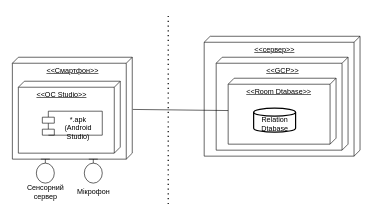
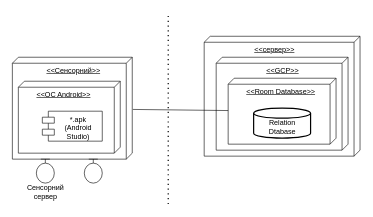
  <mxCell id="0" />
  <mxCell id="1" parent="0" />
- <mxCell id="2" value="&lt;span style=&quot;white-space: pre;&quot;&gt;&#09;&lt;/span&gt;&lt;span style=&quot;white-space: pre;&quot;&gt;&#09;&lt;/span&gt;&amp;lt;&amp;lt;Смартфон&amp;gt;&amp;gt;" style="verticalAlign=top;align=left;spacingTop=8;spacingLeft=2;spacingRight=12;shape=cube;size=10;direction=south;fontStyle=4;html=1;whiteSpace=wrap;" parent="1" vertex="1"><mxGeometry x="20" y="95" width="200" height="170" as="geometry" /></mxCell>
- <mxCell id="3" value="&lt;div style=&quot;text-align: center;&quot;&gt;&lt;span style=&quot;background-color: initial;&quot;&gt;&lt;span style=&quot;white-space: pre;&quot;&gt;&#09;&lt;/span&gt;&amp;lt;&amp;lt;OC Studio&amp;gt;&amp;gt;&lt;/span&gt;&lt;/div&gt;" style="verticalAlign=top;align=left;spacingTop=8;spacingLeft=2;spacingRight=12;shape=cube;size=10;direction=south;fontStyle=4;html=1;whiteSpace=wrap;" parent="1" vertex="1"><mxGeometry x="30" y="135" width="170" height="120" as="geometry" /></mxCell>
- <mxCell id="4" value="*.apk&lt;br&gt;(Android Studio)" style="shape=module;align=left;spacingLeft=20;align=center;verticalAlign=top;whiteSpace=wrap;html=1;" parent="1" vertex="1"><mxGeometry x="70" y="185" width="100" height="40" as="geometry" /></mxCell>
+ <mxCell id="2" value="&lt;span style=&quot;white-space: pre;&quot;&gt;&#09;&lt;/span&gt;&lt;span style=&quot;white-space: pre;&quot;&gt;&#09;&lt;/span&gt;&amp;lt;&amp;lt;Сенсорний&amp;gt;&amp;gt;" style="verticalAlign=top;align=left;spacingTop=8;spacingLeft=2;spacingRight=12;shape=cube;size=10;direction=south;fontStyle=4;html=1;whiteSpace=wrap;" parent="1" vertex="1"><mxGeometry x="20" y="95" width="200" height="170" as="geometry" /></mxCell>
+ <mxCell id="3" value="&lt;div style=&quot;text-align: center;&quot;&gt;&lt;span style=&quot;background-color: initial;&quot;&gt;&lt;span style=&quot;white-space: pre;&quot;&gt;&#09;&lt;/span&gt;&amp;lt;&amp;lt;OC Android&amp;gt;&amp;gt;&lt;/span&gt;&lt;/div&gt;" style="verticalAlign=top;align=left;spacingTop=8;spacingLeft=2;spacingRight=12;shape=cube;size=10;direction=south;fontStyle=4;html=1;whiteSpace=wrap;" parent="1" vertex="1"><mxGeometry x="30" y="135" width="170" height="120" as="geometry" /></mxCell>
+ <mxCell id="4" value="*.apk&lt;br&gt;(Android Studio)" style="shape=module;align=left;spacingLeft=20;align=center;verticalAlign=top;whiteSpace=wrap;html=1;" parent="1" vertex="1"><mxGeometry x="70" y="185" width="100" height="50" as="geometry" /></mxCell>
  <mxCell id="5" value="" style="shape=umlBoundary;whiteSpace=wrap;html=1;direction=south;" parent="1" vertex="1"><mxGeometry x="60" y="265" width="30" height="40" as="geometry" /></mxCell>
  <mxCell id="6" value="Сенсорний &lt;br&gt;сервер" style="text;html=1;align=center;verticalAlign=middle;resizable=0;points=[];autosize=1;strokeColor=none;fillColor=none;" parent="1" vertex="1"><mxGeometry x="35" y="300" width="80" height="40" as="geometry" /></mxCell>
  <mxCell id="7" value="" style="shape=umlBoundary;whiteSpace=wrap;html=1;direction=south;" parent="1" vertex="1"><mxGeometry x="140" y="265" width="30" height="40" as="geometry" /></mxCell>
- <mxCell id="8" value="Мікрофон" style="text;html=1;align=center;verticalAlign=middle;resizable=0;points=[];autosize=1;strokeColor=none;fillColor=none;" parent="1" vertex="1"><mxGeometry x="115" y="305" width="80" height="30" as="geometry" /></mxCell>
  <mxCell id="9" value="&lt;span style=&quot;white-space: pre;&quot;&gt;&#09;&lt;/span&gt;&lt;span style=&quot;white-space: pre;&quot;&gt;&#09;&lt;/span&gt;&lt;span style=&quot;white-space: pre;&quot;&gt;&#09;&lt;/span&gt;&amp;lt;&amp;lt;сервер&amp;gt;&amp;gt;" style="verticalAlign=top;align=left;spacingTop=8;spacingLeft=2;spacingRight=12;shape=cube;size=10;direction=south;fontStyle=4;html=1;whiteSpace=wrap;" parent="1" vertex="1"><mxGeometry x="340" y="60" width="260" height="200" as="geometry" /></mxCell>
  <mxCell id="10" value="&lt;div style=&quot;text-align: center;&quot;&gt;&lt;span style=&quot;background-color: initial;&quot;&gt;&lt;span style=&quot;white-space: pre;&quot;&gt;&#09;&lt;span style=&quot;white-space: pre;&quot;&gt;&#09;&lt;/span&gt;&lt;span style=&quot;white-space: pre;&quot;&gt;&#09;&lt;/span&gt;&lt;/span&gt;&amp;lt;&amp;lt;GCP&amp;gt;&amp;gt;&lt;/span&gt;&lt;/div&gt;" style="verticalAlign=top;align=left;spacingTop=8;spacingLeft=2;spacingRight=12;shape=cube;size=10;direction=south;fontStyle=4;html=1;whiteSpace=wrap;" parent="1" vertex="1"><mxGeometry x="360" y="95" width="220" height="155" as="geometry" /></mxCell>
- <mxCell id="11" value="&lt;span style=&quot;white-space: pre;&quot;&gt;&#09;&lt;/span&gt;&amp;lt;&amp;lt;Room Dtabase&amp;gt;&amp;gt;" style="verticalAlign=top;align=left;spacingTop=8;spacingLeft=2;spacingRight=12;shape=cube;size=10;direction=south;fontStyle=4;html=1;whiteSpace=wrap;" parent="1" vertex="1"><mxGeometry x="380" y="130" width="180" height="110" as="geometry" /></mxCell>
- <mxCell id="12" value="&lt;br&gt;Relation&lt;br&gt;Dtabase" style="strokeWidth=2;html=1;shape=mxgraph.flowchart.database;whiteSpace=wrap;" parent="1" vertex="1"><mxGeometry x="422.5" y="180" width="70" height="40" as="geometry" /></mxCell>
+ <mxCell id="11" value="&lt;span style=&quot;white-space: pre;&quot;&gt;&#09;&lt;/span&gt;&amp;lt;&amp;lt;Room Database&amp;gt;&amp;gt;" style="verticalAlign=top;align=left;spacingTop=8;spacingLeft=2;spacingRight=12;shape=cube;size=10;direction=south;fontStyle=4;html=1;whiteSpace=wrap;" parent="1" vertex="1"><mxGeometry x="380" y="130" width="180" height="110" as="geometry" /></mxCell>
+ <mxCell id="12" value="&lt;br&gt;Relation&lt;br&gt;Dtabase" style="strokeWidth=2;html=1;shape=mxgraph.flowchart.database;whiteSpace=wrap;" parent="1" vertex="1"><mxGeometry x="422.5" y="180" width="95" height="50" as="geometry" /></mxCell>
  <mxCell id="13" value="" style="endArrow=none;dashed=1;html=1;dashPattern=1 3;strokeWidth=2;rounded=0;" parent="1" edge="1"><mxGeometry width="50" height="50" relative="1" as="geometry"><mxPoint x="280" y="340" as="sourcePoint" /><mxPoint x="280" y="20" as="targetPoint" /></mxGeometry></mxCell>
  <mxCell id="14" value="" style="endArrow=none;html=1;rounded=0;exitX=0.512;exitY=-0.005;exitDx=0;exitDy=0;exitPerimeter=0;" parent="1" source="2" target="11" edge="1"><mxGeometry width="50" height="50" relative="1" as="geometry"><mxPoint x="290" y="260" as="sourcePoint" /><mxPoint x="340" y="210" as="targetPoint" /></mxGeometry></mxCell>
